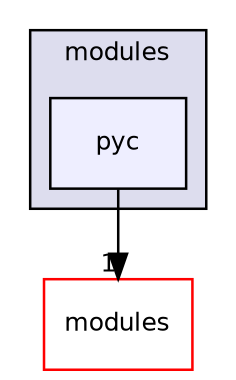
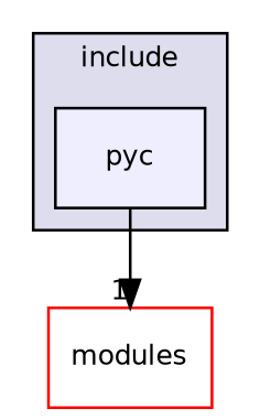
  digraph {
    compound=true
    node [fontname=Helvetica fontsize=10 shape=box style=filled]
    n1 [fillcolor="#eeeeff" label=pyc pencolor=black]
    n2 [color=red fillcolor=white label=modules]
    subgraph cluster_1 {
      bgcolor="#ddddee"
      fontname=Helvetica
      fontsize=10
-     label=modules
+     label=include
      pencolor=black
      n1
    }
    n1 -> n2 [headlabel=1 labeldistance=1.5 labelfontname=Helvetica labelfontsize=10]
  }
